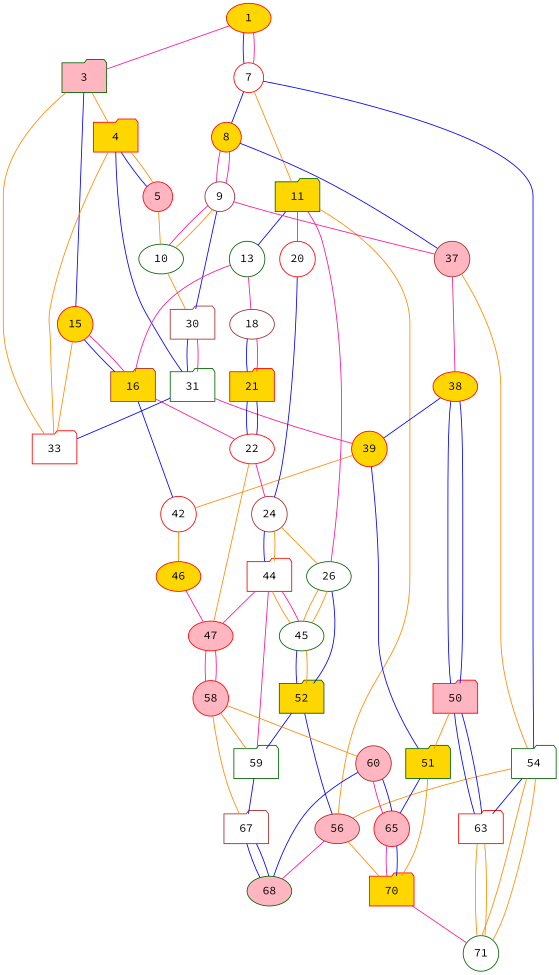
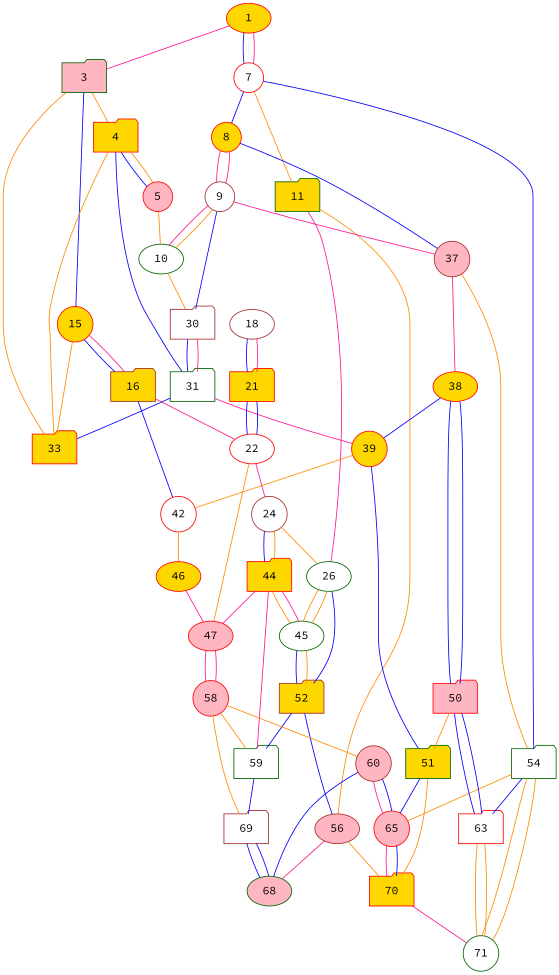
  graph {
    fontname="Source Code Pro"
    node [color=red fillcolor=white fontname="Source Code Pro" shape=folder style=filled]
    edge [color=blue fontname="Source Code Pro"]
    1 [fillcolor=gold shape=ellipse super="+2"]
    3 [color=darkgreen fillcolor=lightpink super="+14"]
    7 [shape=circle]
    4 [fillcolor=gold super="+32"]
    15 [fillcolor=gold shape=circle]
-   33 [super="+36"]
+   33 [fillcolor=gold super="+36"]
    8 [fillcolor=gold shape=circle]
    11 [color=darkgreen fillcolor=gold super="+12"]
    54 [color=darkgreen super="+55"]
    5 [fillcolor=lightpink shape=circle super="+6"]
    31 [color=darkgreen super="+35"]
    16 [color=brown fillcolor=gold super="+28"]
    10 [color=darkgreen shape=ellipse super="+29"]
    39 [fillcolor=gold shape=circle super="+41"]
    30 [color=brown]
    9 [color=brown shape=circle super="+34"]
    37 [color=brown fillcolor=lightpink shape=circle super="+40"]
-   13 [color=darkgreen shape=circle super="+17"]
-   20 [shape=circle]
    26 [color=darkgreen shape=ellipse super="+27"]
    56 [color=brown fillcolor=lightpink shape=ellipse super="+69"]
    63
    71 [color=darkgreen shape=circle]
    38 [fillcolor=gold shape=ellipse]
    18 [color=brown shape=ellipse super="+19"]
    24 [color=brown shape=circle super="+25"]
    45 [color=darkgreen shape=ellipse]
-   52 [color=darkgreen fillcolor=gold super="+53"]
+   52 [color=brown fillcolor=gold super="+53"]
    70 [fillcolor=gold super="+72"]
    68 [color=darkgreen fillcolor=lightpink shape=ellipse]
    22 [shape=ellipse super="+23"]
    42 [shape=circle super="+43"]
    21 [fillcolor=gold]
    47 [fillcolor=lightpink shape=ellipse super="+48"]
    46 [fillcolor=gold shape=ellipse super="+57"]
-   44 [super="+49"]
+   44 [fillcolor=gold super="+49"]
    58 [fillcolor=lightpink shape=circle super="+62"]
    59 [color=darkgreen super="+66"]
    51 [color=darkgreen fillcolor=gold super="+64"]
    50 [fillcolor=lightpink]
    65 [fillcolor=lightpink shape=circle]
-   67 [color=brown]
+   67 [color=brown label=69]
    60 [color=brown fillcolor=lightpink shape=circle super="+61"]
    1 -- 3 [color=deeppink]
    1 -- 7
    1 -- 7 [color=deeppink]
    3 -- 4 [color=darkorange]
    3 -- 15
    3 -- 33 [color=darkorange]
    7 -- 8
    7 -- 11 [color=darkorange]
    7 -- 54
    4 -- 33 [color=darkorange]
    4 -- 5
    4 -- 5 [color=darkorange]
    4 -- 31
    15 -- 33 [color=darkorange]
    15 -- 16
    15 -- 16 [color=deeppink]
    8 -- 9 [color=deeppink]
    8 -- 9 [color=deeppink]
    8 -- 37
-   11 -- 13
-   11 -- 20 [color=deeppink]
    11 -- 26 [color=deeppink]
    11 -- 56 [color=darkorange]
-   54 -- 56 [color=darkorange]
+   54 -- 65 [color=darkorange]
    54 -- 63
    54 -- 71 [color=darkorange]
    54 -- 71 [color=darkorange]
    5 -- 10 [color=darkorange weight=2]
    31 -- 33
    31 -- 39 [color=deeppink]
    16 -- 22 [color=deeppink]
    16 -- 42
    10 -- 30 [color=darkorange]
    39 -- 42 [color=darkorange]
    39 -- 51
    30 -- 31
    30 -- 31 [color=deeppink]
    9 -- 10 [color=deeppink]
    9 -- 10 [color=darkorange]
    9 -- 30
    9 -- 37 [color=deeppink]
    37 -- 54 [color=darkorange]
    37 -- 38 [color=deeppink]
-   13 -- 16 [color=deeppink]
-   13 -- 18 [color=deeppink]
-   20 -- 24
    26 -- 45 [color=darkorange]
    26 -- 45 [color=darkorange]
    26 -- 52
    56 -- 70 [color=darkorange]
    56 -- 68 [color=deeppink]
    63 -- 71 [color=darkorange]
    63 -- 71 [color=darkorange]
    38 -- 39
    38 -- 50
    38 -- 50
    18 -- 21 [weight=2]
    18 -- 21 [color=deeppink]
    24 -- 26 [color=darkorange]
    24 -- 44
    24 -- 44 [color=darkorange]
    45 -- 52
    45 -- 52 [color=darkorange]
    52 -- 56
    52 -- 59
    70 -- 71 [color=deeppink]
    22 -- 24 [color=deeppink]
    22 -- 47 [color=darkorange]
    42 -- 46 [color=darkorange weight=2]
    21 -- 22
    21 -- 22
    47 -- 58 [color=deeppink]
    47 -- 58 [color=deeppink]
    46 -- 47 [color=deeppink]
    44 -- 45 [color=darkorange]
    44 -- 45 [color=deeppink]
    44 -- 47 [color=deeppink]
    44 -- 59 [color=deeppink]
    58 -- 59 [color=darkorange]
    58 -- 67 [color=darkorange]
    58 -- 60 [color=darkorange]
    59 -- 67
    51 -- 70 [color=darkorange]
    51 -- 65
    50 -- 63
    50 -- 63
    50 -- 51 [color=darkorange]
    65 -- 70 [color=deeppink]
    65 -- 70
    67 -- 68
    67 -- 68
    60 -- 68
    60 -- 65 [color=deeppink]
    60 -- 65
  }
